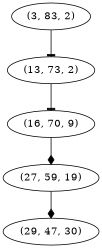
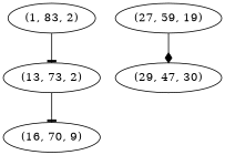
  digraph {
    edge [arrowhead=tee]
    n1 [label="(13, 73, 2)"]
-   "(3, 83, 2)"
+   "(3, 83, 2)" [label="(1, 83, 2)"]
    "(16, 70, 9)"
    "(27, 59, 19)"
    n5 [label="(29, 47, 30)"]
    n1 -> "(16, 70, 9)"
    "(3, 83, 2)" -> n1
-   "(16, 70, 9)" -> "(27, 59, 19)" [arrowhead=diamond]
    "(27, 59, 19)" -> n5 [arrowhead=diamond]
  }
